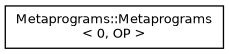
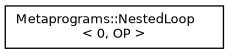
  digraph {
    rankdir=LR
    fontname="DejaVu Sans"
-   n1 [color=black fillcolor=white fontname="DejaVu Sans" fontsize=10 height=0.2 label="Metaprograms::Metaprograms\l\< 0, OP \>" shape=record style=filled width=0.4]
+   n1 [color=black fillcolor=white fontname="DejaVu Sans" fontsize=10 height=0.2 label="Metaprograms::NestedLoop\l\< 0, OP \>" shape=record style=filled width=0.4]
  }
